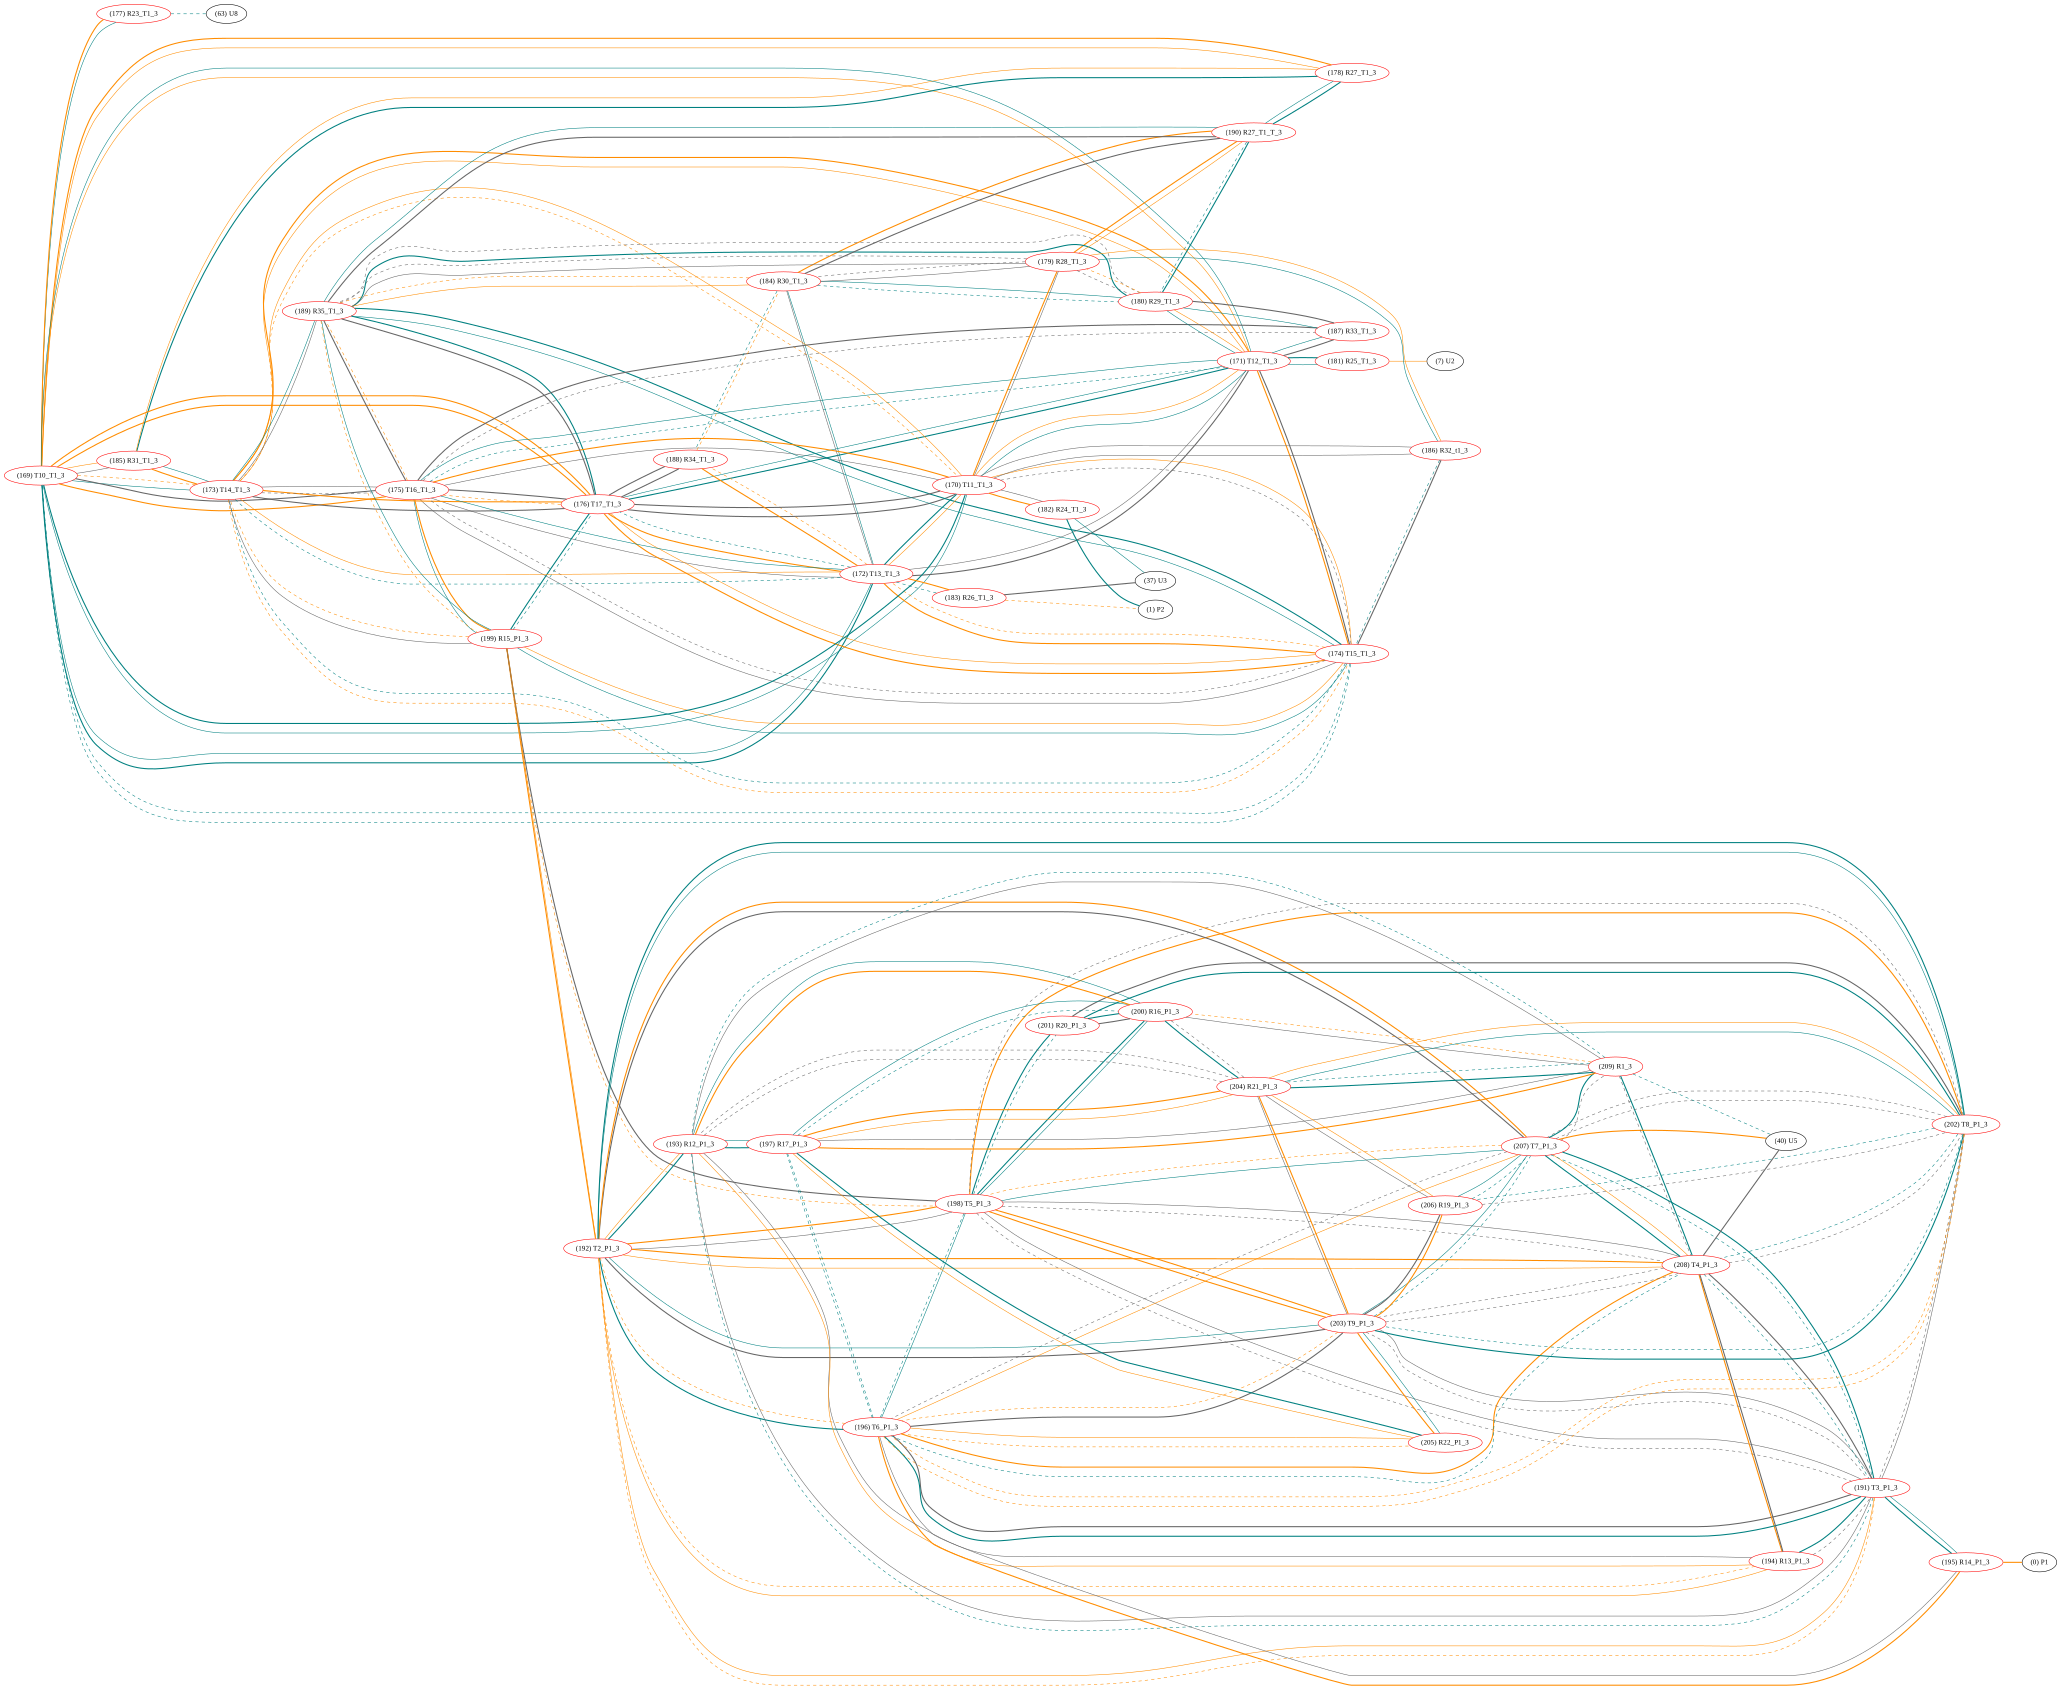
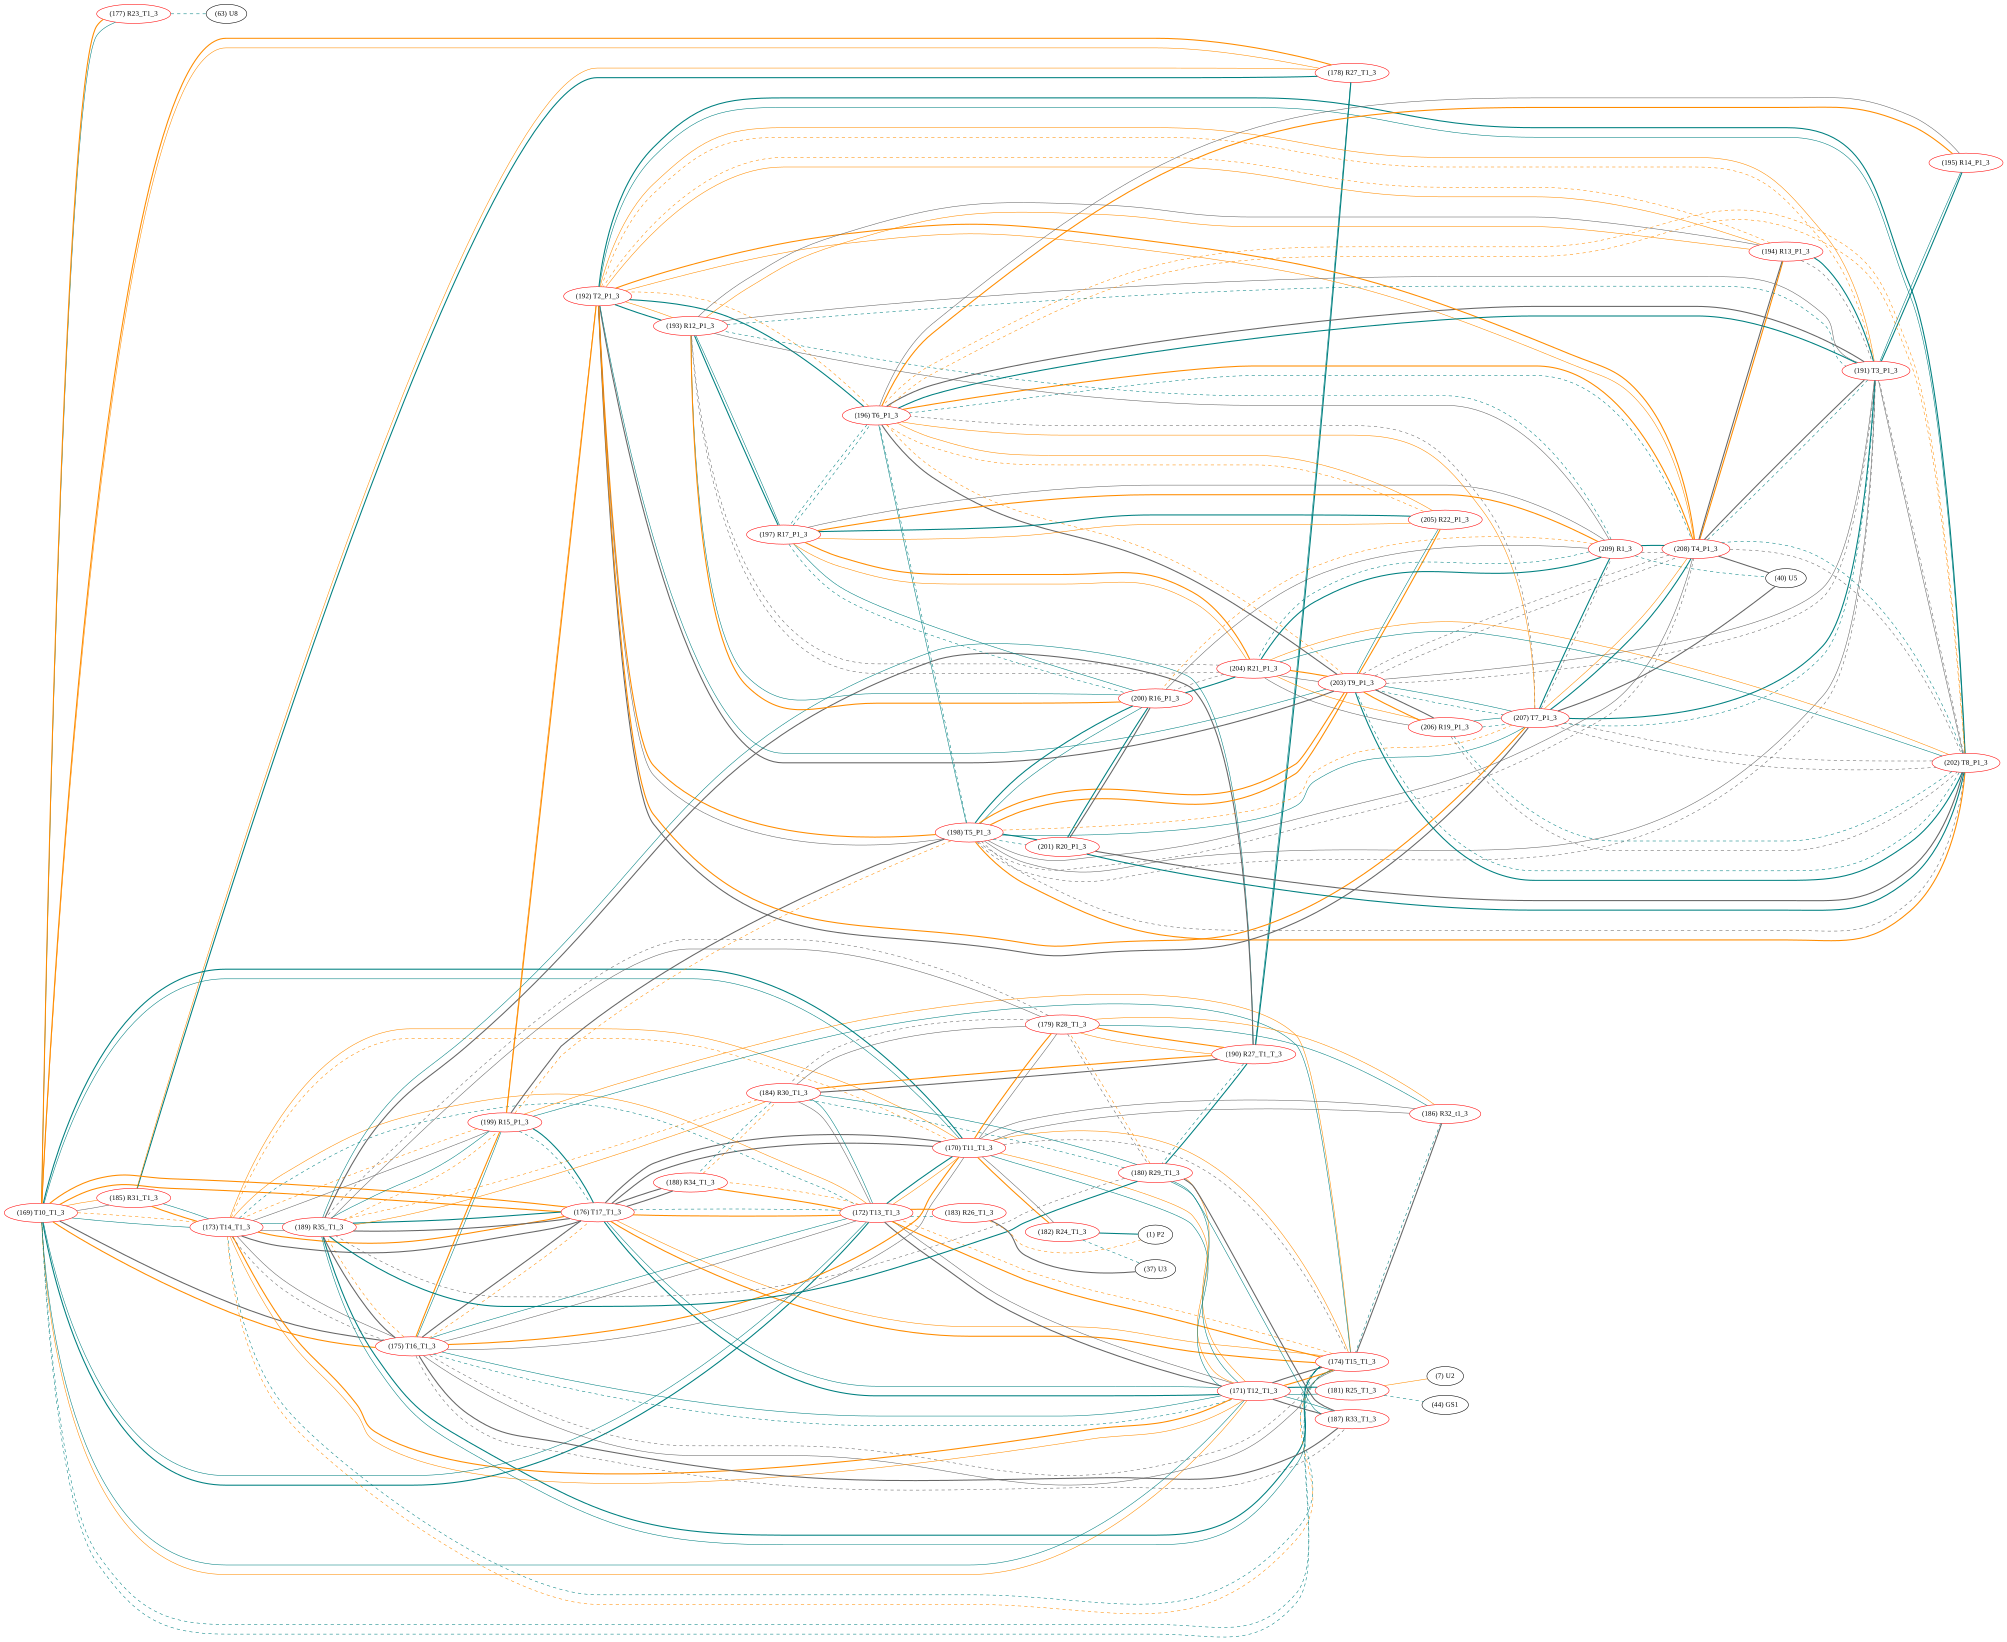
  graph {
    fontname="Liberation Serif"
    rankdir=LR
    node [color=red fontname="Liberation Serif"]
    edge [color=teal fontname="Liberation Serif" style=bold]
    n1 [label="(169) T10_T1_3"]
    n2 [label="(177) R23_T1_3"]
    n3 [label="(185) R31_T1_3"]
    n4 [label="(178) R27_T1_3"]
    n5 [label="(175) T16_T1_3"]
    n6 [label="(176) T17_T1_3"]
    n7 [label="(174) T15_T1_3"]
    n8 [label="(171) T12_T1_3"]
    n9 [label="(173) T14_T1_3"]
    n10 [label="(172) T13_T1_3"]
    n11 [label="(170) T11_T1_3"]
    n12 [label="(63) U8" color=""]
    n13 [label="(190) R27_T1_T_3"]
    n14 [label="(187) R33_T1_3"]
    n15 [label="(199) R15_P1_3"]
    n16 [label="(189) R35_T1_3"]
    n17 [label="(188) R34_T1_3"]
    n18 [label="(186) R32_t1_3"]
    n19 [label="(180) R29_T1_3"]
    n20 [label="(181) R25_T1_3"]
    n21 [label="(184) R30_T1_3"]
    n22 [label="(183) R26_T1_3"]
    n23 [label="(182) R24_T1_3"]
    n24 [label="(179) R28_T1_3"]
    n25 [label="(198) T5_P1_3"]
    n26 [label="(192) T2_P1_3"]
+   n27 [label="(44) GS1" color=""]
    n28 [label="(7) U2" color=""]
    n29 [label="(37) U3" color=""]
    n30 [label="(1) P2" color=""]
    n31 [label="(191) T3_P1_3"]
    n32 [label="(208) T4_P1_3"]
    n33 [label="(207) T7_P1_3"]
    n34 [label="(203) T9_P1_3"]
    n35 [label="(202) T8_P1_3"]
    n36 [label="(196) T6_P1_3"]
    n37 [label="(200) R16_P1_3"]
    n38 [label="(201) R20_P1_3"]
    n39 [label="(194) R13_P1_3"]
    n40 [label="(193) R12_P1_3"]
    n41 [label="(195) R14_P1_3"]
    n42 [label="(209) R1_3"]
    n43 [label="(40) U5" color=""]
    n44 [label="(206) R19_P1_3"]
    n45 [label="(204) R21_P1_3"]
    n46 [label="(205) R22_P1_3"]
    n47 [label="(197) R17_P1_3"]
-   n48 [label="(0) P1" color=""]
    n1 -- n2 [style=solid]
    n1 -- n3 [color=gray40 style=solid]
    n1 -- n4 [color=darkorange style=solid]
    n1 -- n5 [color=darkorange]
    n1 -- n6 [color=darkorange]
    n1 -- n7 [style=dashed]
    n1 -- n8 [color=darkorange style=solid]
    n1 -- n9 [style=solid]
    n1 -- n10
    n1 -- n11 [style=solid]
    n2 -- n1 [color=darkorange]
    n2 -- n12 [style=dashed]
    n3 -- n1 [color=darkorange style=solid]
    n3 -- n4
    n3 -- n9 [color=darkorange]
    n4 -- n1 [color=darkorange]
    n4 -- n3 [color=darkorange style=solid]
    n4 -- n13 [style=solid]
    n5 -- n1 [color=gray40]
    n5 -- n6 [color=darkorange style=dashed]
    n5 -- n7 [color=gray40 style=solid]
    n5 -- n8 [style=dashed]
    n5 -- n9 [color=gray40 style=solid]
    n5 -- n10 [color=gray40 style=solid]
    n5 -- n11 [color=gray40 style=solid]
    n5 -- n14 [color=gray40 style=dashed]
    n5 -- n15 [style=solid]
    n5 -- n16 [color=darkorange style=dashed]
    n6 -- n1 [color=darkorange]
    n6 -- n5 [color=gray40]
    n6 -- n7 [color=darkorange]
    n6 -- n8
    n6 -- n9 [color=darkorange]
    n6 -- n10 [color=darkorange]
    n6 -- n11 [color=gray40]
    n6 -- n15
    n6 -- n16
    n6 -- n17 [color=gray40]
    n7 -- n1 [style=dashed]
    n7 -- n5 [color=gray40 style=dashed]
    n7 -- n6 [color=darkorange style=solid]
    n7 -- n8 [color=gray40]
    n7 -- n9 [style=dashed]
    n7 -- n10 [color=darkorange style=dashed]
    n7 -- n11 [color=darkorange style=solid]
    n7 -- n15 [color=darkorange style=solid]
    n7 -- n16
    n7 -- n18 [color=gray40]
    n8 -- n1 [style=solid]
    n8 -- n5 [style=solid]
    n8 -- n6 [style=solid]
    n8 -- n7 [color=darkorange]
    n8 -- n9 [color=darkorange]
    n8 -- n10 [color=gray40 style=solid]
    n8 -- n11 [color=darkorange style=solid]
    n8 -- n14 [color=gray40]
    n8 -- n19 [color=darkorange style=solid]
    n8 -- n20 [style=solid]
    n9 -- n1 [color=darkorange style=dashed]
    n9 -- n3 [style=solid]
    n9 -- n5 [color=gray40 style=dashed]
    n9 -- n6 [color=gray40]
    n9 -- n7 [color=darkorange style=dashed]
    n9 -- n8 [color=darkorange style=solid]
    n9 -- n10 [style=dashed]
    n9 -- n11 [color=darkorange style=dashed]
    n9 -- n15 [color=gray40 style=solid]
    n9 -- n16 [color=gray40 style=solid]
    n10 -- n1 [style=solid]
    n10 -- n5 [style=solid]
    n10 -- n6 [style=dashed]
    n10 -- n7 [color=darkorange]
    n10 -- n8 [color=gray40]
    n10 -- n9 [color=darkorange style=solid]
    n10 -- n11 [color=darkorange style=solid]
    n10 -- n17 [color=darkorange style=dashed]
    n10 -- n21 [style=solid]
    n10 -- n22 [style=dashed]
    n11 -- n1
    n11 -- n5 [color=darkorange]
    n11 -- n6 [color=gray40]
    n11 -- n7 [color=gray40 style=dashed]
    n11 -- n8 [style=solid]
    n11 -- n9 [color=darkorange style=solid]
    n11 -- n10
    n11 -- n18 [color=gray40 style=solid]
    n11 -- n23 [color=darkorange]
    n11 -- n24 [color=gray40 style=solid]
    n13 -- n4
    n13 -- n16 [style=solid]
    n13 -- n19 [style=dashed]
    n13 -- n21 [color=darkorange]
    n13 -- n24 [color=darkorange]
    n14 -- n5 [color=gray40]
    n14 -- n8 [style=solid]
    n14 -- n19 [color=gray40]
    n15 -- n5 [color=darkorange]
    n15 -- n6 [style=dashed]
    n15 -- n7 [style=solid]
    n15 -- n9 [color=darkorange style=dashed]
    n15 -- n16 [style=solid]
    n15 -- n25 [color=darkorange style=dashed]
    n15 -- n26 [color=darkorange]
    n16 -- n5 [color=gray40]
    n16 -- n6 [color=gray40]
    n16 -- n7 [style=solid]
    n16 -- n9 [style=solid]
    n16 -- n13 [color=gray40]
    n16 -- n15 [color=darkorange style=dashed]
    n16 -- n19
    n16 -- n21 [color=darkorange style=solid]
    n16 -- n24 [color=gray40 style=solid]
    n17 -- n6 [color=gray40]
    n17 -- n10 [color=darkorange]
    n17 -- n21 [color=darkorange style=dashed]
    n18 -- n7 [style=dashed]
    n18 -- n11 [color=gray40 style=solid]
    n18 -- n24 [color=darkorange style=solid]
    n19 -- n8 [style=solid]
    n19 -- n13
    n19 -- n14 [style=solid]
    n19 -- n16 [color=gray40 style=dashed]
    n19 -- n21 [style=solid]
    n19 -- n24 [color=darkorange style=dashed]
    n20 -- n8
+   n20 -- n27 [style=dashed]
    n20 -- n28 [color=darkorange style=solid]
    n21 -- n10 [color=gray40 style=solid]
    n21 -- n13 [color=gray40]
    n21 -- n16 [color=darkorange style=dashed]
    n21 -- n17 [style=dashed]
    n21 -- n19 [style=dashed]
    n21 -- n24 [color=gray40 style=solid]
    n22 -- n10 [color=darkorange]
    n22 -- n29 [color=gray40]
    n22 -- n30 [color=darkorange style=dashed]
    n23 -- n11 [color=gray40 style=solid]
-   n23 -- n29 [style=solid]
+   n23 -- n29 [style=dashed]
    n23 -- n30
    n24 -- n11 [color=darkorange]
    n24 -- n13 [color=darkorange style=solid]
    n24 -- n16 [color=gray40 style=dashed]
    n24 -- n18 [style=solid]
    n24 -- n19 [color=gray40 style=dashed]
    n24 -- n21 [color=gray40 style=dashed]
    n25 -- n15 [color=gray40]
    n25 -- n26 [color=darkorange]
    n25 -- n31 [color=gray40 style=dashed]
    n25 -- n32 [color=gray40 style=dashed]
    n25 -- n33 [style=solid]
    n25 -- n34 [color=darkorange]
    n25 -- n35 [color=darkorange]
    n25 -- n36 [style=dashed]
    n25 -- n37 [style=solid]
    n25 -- n38 [style=dashed]
    n26 -- n15 [color=darkorange style=solid]
    n26 -- n25 [color=gray40 style=solid]
    n26 -- n31 [color=darkorange style=dashed]
    n26 -- n32 [color=darkorange style=solid]
    n26 -- n33 [color=gray40]
    n26 -- n34 [color=gray40]
    n26 -- n35 [style=solid]
    n26 -- n36
    n26 -- n39 [color=darkorange style=solid]
    n26 -- n40
    n31 -- n25 [color=gray40 style=solid]
    n31 -- n26 [color=darkorange style=solid]
    n31 -- n32 [color=gray40]
    n31 -- n33
    n31 -- n34 [color=gray40 style=solid]
    n31 -- n35 [color=gray40 style=solid]
    n31 -- n36 [color=gray40]
    n31 -- n39
    n31 -- n40 [color=gray40 style=solid]
    n31 -- n41
    n32 -- n25 [color=gray40 style=solid]
    n32 -- n26 [color=darkorange]
    n32 -- n31 [style=dashed]
    n32 -- n33 [color=darkorange style=solid]
    n32 -- n34 [color=gray40 style=dashed]
    n32 -- n35 [color=gray40 style=dashed]
    n32 -- n36 [color=darkorange]
    n32 -- n39 [color=darkorange]
    n32 -- n42
    n32 -- n43 [color=gray40]
    n33 -- n25 [color=darkorange style=dashed]
    n33 -- n26 [color=darkorange]
    n33 -- n31 [style=dashed]
    n33 -- n32
    n33 -- n34 [style=solid]
    n33 -- n35 [color=gray40 style=dashed]
    n33 -- n36 [color=gray40 style=dashed]
    n33 -- n42 [color=gray40 style=dashed]
-   n33 -- n43 [color=darkorange]
+   n33 -- n43 [color=gray40]
    n33 -- n44 [style=solid]
    n34 -- n25 [color=darkorange]
    n34 -- n26 [style=solid]
    n34 -- n31 [color=gray40 style=dashed]
    n34 -- n32 [color=gray40 style=dashed]
    n34 -- n33 [style=dashed]
    n34 -- n35
    n34 -- n36 [color=darkorange style=dashed]
    n34 -- n44 [color=darkorange]
    n34 -- n45 [color=darkorange]
    n34 -- n46 [color=darkorange]
    n35 -- n25 [color=gray40 style=dashed]
    n35 -- n26
    n35 -- n31 [color=gray40 style=dashed]
    n35 -- n32 [style=dashed]
    n35 -- n33 [color=gray40 style=dashed]
    n35 -- n34 [style=dashed]
    n35 -- n36 [color=darkorange style=dashed]
    n35 -- n38 [color=gray40]
    n35 -- n44 [style=dashed]
    n35 -- n45 [color=darkorange style=solid]
    n36 -- n25 [style=solid]
    n36 -- n26 [color=darkorange style=dashed]
    n36 -- n31
    n36 -- n32 [style=dashed]
    n36 -- n33 [color=darkorange style=solid]
    n36 -- n34 [color=gray40]
    n36 -- n35 [color=darkorange style=dashed]
    n36 -- n41 [color=darkorange]
    n36 -- n46 [color=darkorange style=dashed]
    n36 -- n47 [style=dashed]
    n37 -- n25
    n37 -- n38
    n37 -- n40 [style=solid]
    n37 -- n42 [color=gray40 style=solid]
    n37 -- n45
    n37 -- n47 [style=solid]
    n38 -- n25
    n38 -- n35
    n38 -- n37 [color=gray40]
    n39 -- n26 [color=darkorange style=dashed]
    n39 -- n31 [color=gray40 style=dashed]
    n39 -- n32 [color=gray40]
    n39 -- n40 [color=gray40 style=solid]
    n40 -- n26 [color=darkorange style=solid]
    n40 -- n31 [style=dashed]
    n40 -- n37 [color=darkorange]
    n40 -- n39 [color=darkorange style=solid]
    n40 -- n42 [color=gray40 style=solid]
    n40 -- n45 [color=gray40 style=dashed]
    n40 -- n47
    n41 -- n31 [style=solid]
    n41 -- n36 [color=gray40 style=solid]
-   n41 -- n48 [color=darkorange]
    n42 -- n32 [color=gray40 style=dashed]
    n42 -- n33
    n42 -- n37 [color=darkorange style=dashed]
    n42 -- n40 [style=dashed]
    n42 -- n43 [style=dashed]
    n42 -- n45 [style=dashed]
    n42 -- n47 [color=gray40 style=solid]
    n44 -- n33 [style=dashed]
    n44 -- n34 [color=gray40]
    n44 -- n35 [color=gray40 style=dashed]
    n44 -- n45 [color=darkorange style=solid]
    n45 -- n34 [color=gray40 style=solid]
    n45 -- n35 [style=solid]
    n45 -- n37 [color=gray40 style=dashed]
    n45 -- n40 [color=gray40 style=dashed]
    n45 -- n42
    n45 -- n44 [color=gray40 style=solid]
    n45 -- n47 [color=darkorange]
    n46 -- n34 [style=solid]
    n46 -- n36 [color=darkorange style=solid]
    n46 -- n47
    n47 -- n36 [style=dashed]
    n47 -- n37 [style=dashed]
    n47 -- n40 [style=solid]
    n47 -- n42 [color=darkorange]
    n47 -- n45 [color=darkorange style=solid]
    n47 -- n46 [color=darkorange style=solid]
  }
